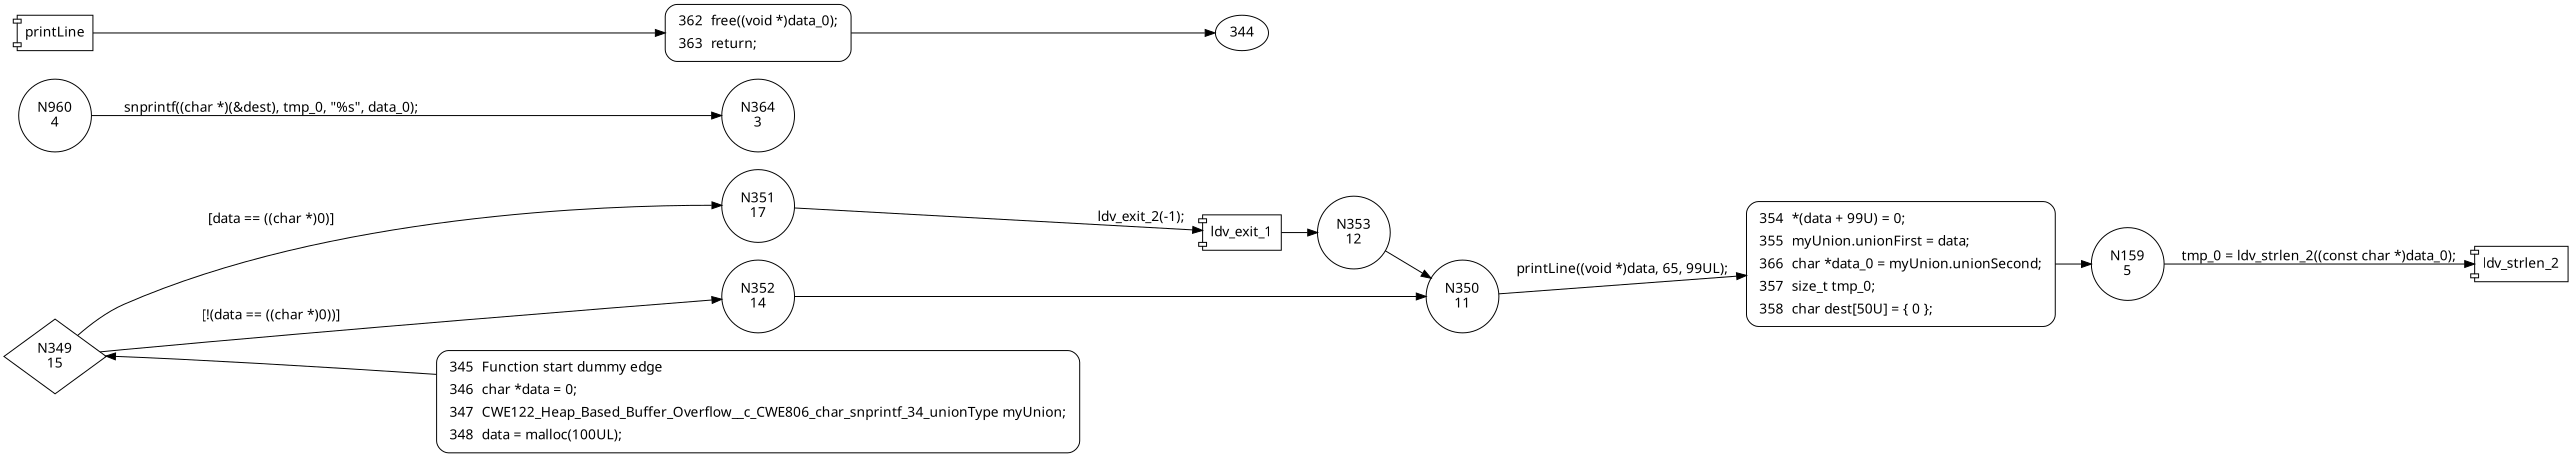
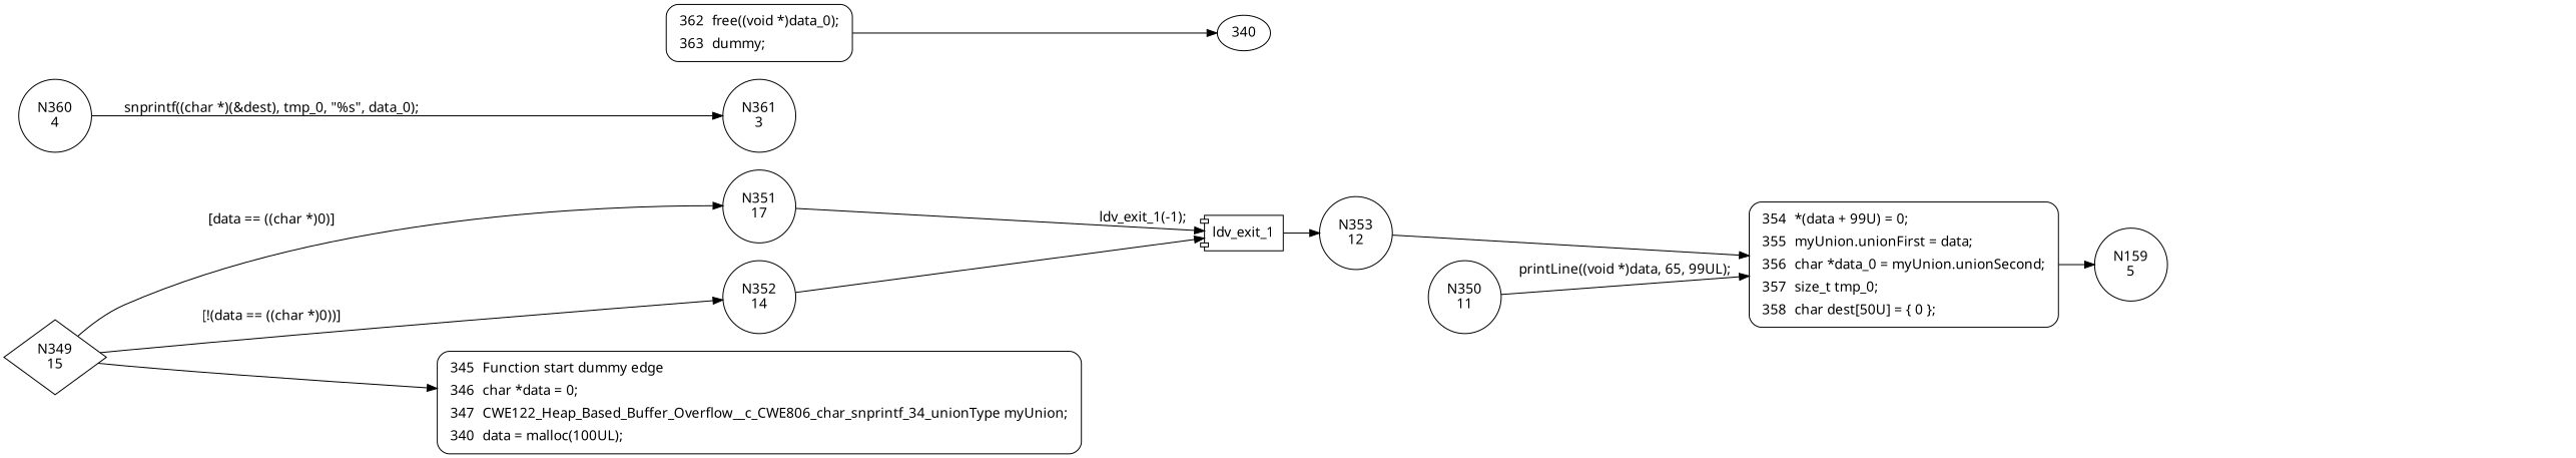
  digraph {
    fontname="Noto Sans"
    rankdir=LR
    node [fontname="Noto Sans" shape=circle]
    edge [fontname="Noto Sans"]
    n1 [label="N349\n15" shape=diamond]
    n2 [label="N351\n17"]
    n3 [label="N352\n14"]
    n4 [label=ldv_exit_1 shape=component]
    n5 [label="N350\n11"]
    n6 [label="N353\n12"]
-   n7 [fillcolor=white label=<<table border="0" cellborder="0" cellpadding="3" bgcolor="white"><tr><td align="right">354</td><td align="left">*(data + 99U) = 0;</td></tr><tr><td align="right">355</td><td align="left">myUnion.unionFirst = data;</td></tr><tr><td align="right">366</td><td align="left">char *data_0 = myUnion.unionSecond;</td></tr><tr><td align="right">357</td><td align="left">size_t tmp_0;</td></tr><tr><td align="right">358</td><td align="left">char dest[50U] = &#123; 0 &#125;;</td></tr></table>> penwidth=1 shape=Mrecord style="filled,bold"]
+   n7 [fillcolor=white label=<<table border="0" cellborder="0" cellpadding="3" bgcolor="white"><tr><td align="right">354</td><td align="left">*(data + 99U) = 0;</td></tr><tr><td align="right">355</td><td align="left">myUnion.unionFirst = data;</td></tr><tr><td align="right">356</td><td align="left">char *data_0 = myUnion.unionSecond;</td></tr><tr><td align="right">357</td><td align="left">size_t tmp_0;</td></tr><tr><td align="right">358</td><td align="left">char dest[50U] = &#123; 0 &#125;;</td></tr></table>> penwidth=1 shape=Mrecord style="filled,bold"]
    n8 [label="N159\n5"]
-   n9 [label=ldv_strlen_2 shape=component]
-   n10 [label="N960\n4"]
-   n11 [label="N364\n3"]
-   n12 [label=printLine shape=component]
-   n13 [fillcolor=white label=<<table border="0" cellborder="0" cellpadding="3" bgcolor="white"><tr><td align="right">362</td><td align="left">free((void *)data_0);</td></tr><tr><td align="right">363</td><td align="left">return;</td></tr></table>> penwidth=1 shape=Mrecord style="filled,bold"]
-   344 [shape=""]
-   n15 [fillcolor=white label=<<table border="0" cellborder="0" cellpadding="3" bgcolor="white"><tr><td align="right">345</td><td align="left">Function start dummy edge</td></tr><tr><td align="right">346</td><td align="left">char *data = 0;</td></tr><tr><td align="right">347</td><td align="left">CWE122_Heap_Based_Buffer_Overflow__c_CWE806_char_snprintf_34_unionType myUnion;</td></tr><tr><td align="right">348</td><td align="left">data = malloc(100UL);</td></tr></table>> penwidth=1 shape=Mrecord style="filled,bold"]
+   n10 [label="N360\n4"]
+   n11 [label="N361\n3"]
+   n13 [fillcolor=white label=<<table border="0" cellborder="0" cellpadding="3" bgcolor="white"><tr><td align="right">362</td><td align="left">free((void *)data_0);</td></tr><tr><td align="right">363</td><td align="left">dummy;</td></tr></table>> penwidth=1 shape=Mrecord style="filled,bold"]
+   344 [label=340 shape=""]
+   n15 [fillcolor=white label=<<table border="0" cellborder="0" cellpadding="3" bgcolor="white"><tr><td align="right">345</td><td align="left">Function start dummy edge</td></tr><tr><td align="right">346</td><td align="left">char *data = 0;</td></tr><tr><td align="right">347</td><td align="left">CWE122_Heap_Based_Buffer_Overflow__c_CWE806_char_snprintf_34_unionType myUnion;</td></tr><tr><td align="right">340</td><td align="left">data = malloc(100UL);</td></tr></table>> penwidth=1 shape=Mrecord style="filled,bold"]
    n1 -> n2 [label="[data == ((char *)0)]"]
    n1 -> n3 [label="[!(data == ((char *)0))]"]
-   n2 -> n4 [label="ldv_exit_2(-1);"]
-   n3 -> n5
+   n2 -> n4 [label="ldv_exit_1(-1);"]
+   n3 -> n4
    n4 -> n6
    n5 -> n7 [label="printLine((void *)data, 65, 99UL);"]
-   n6 -> n5
+   n6 -> n7
    n7 -> n8
-   n8 -> n9 [label="tmp_0 = ldv_strlen_2((const char *)data_0);"]
    n10 -> n11 [label="snprintf((char *)(&dest), tmp_0, \"%s\", data_0);"]
-   n12 -> n13
    n13 -> 344
-   n15 -> n1
+   n1 -> n15
  }
